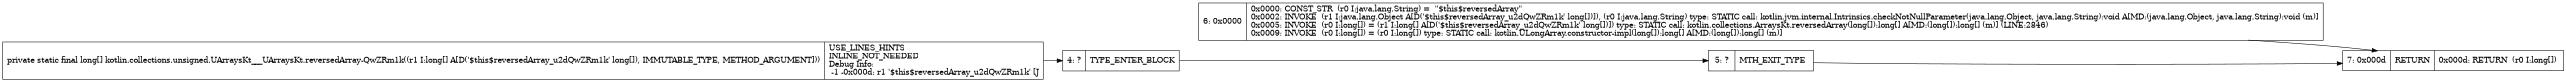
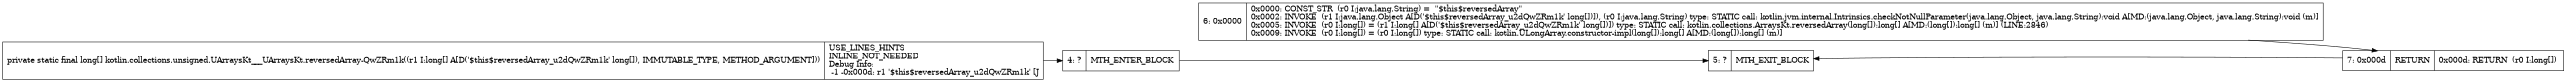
  digraph {
    rankdir=LR
    node [shape=record]
-   n1 [label="{4\:\ ?|TYPE_ENTER_BLOCK\l}"]
-   n2 [label="{5\:\ ?|MTH_EXIT_TYPE\l}"]
+   n1 [label="{4\:\ ?|MTH_ENTER_BLOCK\l}"]
+   n2 [label="{5\:\ ?|MTH_EXIT_BLOCK\l}"]
    n3 [label="{6\:\ 0x0000|0x0000: CONST_STR  (r0 I:java.lang.String) =  \"$this$reversedArray\" \l0x0002: INVOKE  (r1 I:java.lang.Object A[D('$this$reversedArray_u2dQwZRm1k' long[])]), (r0 I:java.lang.String) type: STATIC call: kotlin.jvm.internal.Intrinsics.checkNotNullParameter(java.lang.Object, java.lang.String):void A[MD:(java.lang.Object, java.lang.String):void (m)]\l0x0005: INVOKE  (r0 I:long[]) = (r1 I:long[] A[D('$this$reversedArray_u2dQwZRm1k' long[])]) type: STATIC call: kotlin.collections.ArraysKt.reversedArray(long[]):long[] A[MD:(long[]):long[] (m)] (LINE:2846)\l0x0009: INVOKE  (r0 I:long[]) = (r0 I:long[]) type: STATIC call: kotlin.ULongArray.constructor\-impl(long[]):long[] A[MD:(long[]):long[] (m)]\l}"]
    n4 [label="{7\:\ 0x000d|RETURN\l|0x000d: RETURN  (r0 I:long[]) \l}"]
    n5 [label="{private static final long[] kotlin.collections.unsigned.UArraysKt___UArraysKt.reversedArray\-QwZRm1k((r1 I:long[] A[D('$this$reversedArray_u2dQwZRm1k' long[]), IMMUTABLE_TYPE, METHOD_ARGUMENT]))  | USE_LINES_HINTS\lINLINE_NOT_NEEDED\lDebug Info:\l  \-1 \-0x000d: r1 '$this$reversedArray_u2dQwZRm1k' [J\l}"]
    n1 -> n2
    n3 -> n4
-   n2 -> n4
+   n4 -> n2
    n5 -> n1
  }
